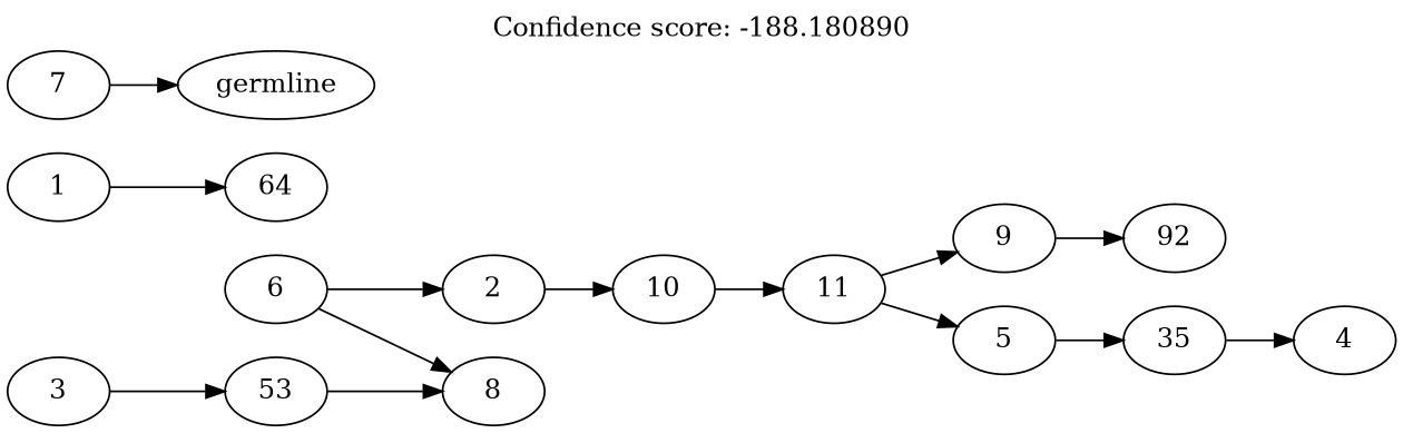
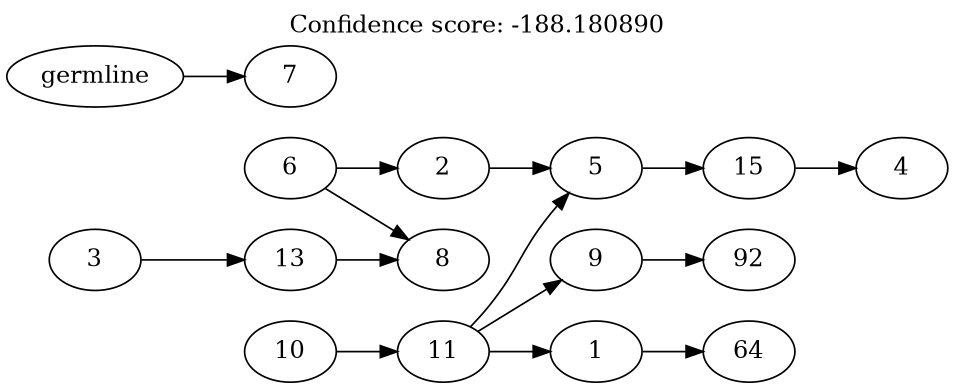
  digraph {
    label="Confidence score: -188.180890"
    labelloc=t
    rankdir=LR
    n1 [label=9]
    n2 [label=92]
-   n3 [label=35]
+   n3 [label=15]
    n4 [label=4]
    n5 [label=5]
    n6 [label=1]
    n7 [label=64]
    n8 [label=11]
    n9 [label=10]
    n10 [label=2]
    n11 [label=6]
    n12 [label=8]
-   n13 [label=53]
+   n13 [label=13]
    n14 [label=3]
    n15 [label=7]
    n16 [label=germline]
    n1 -> n2
    n3 -> n4
    n5 -> n3
    n6 -> n7
    n8 -> n1
    n8 -> n5
+   n8 -> n6
    n9 -> n8
-   n10 -> n9
+   n10 -> n5
    n11 -> n10
    n11 -> n12
    n13 -> n12
    n14 -> n13
-   n15 -> n16
+   n16 -> n15
  }
